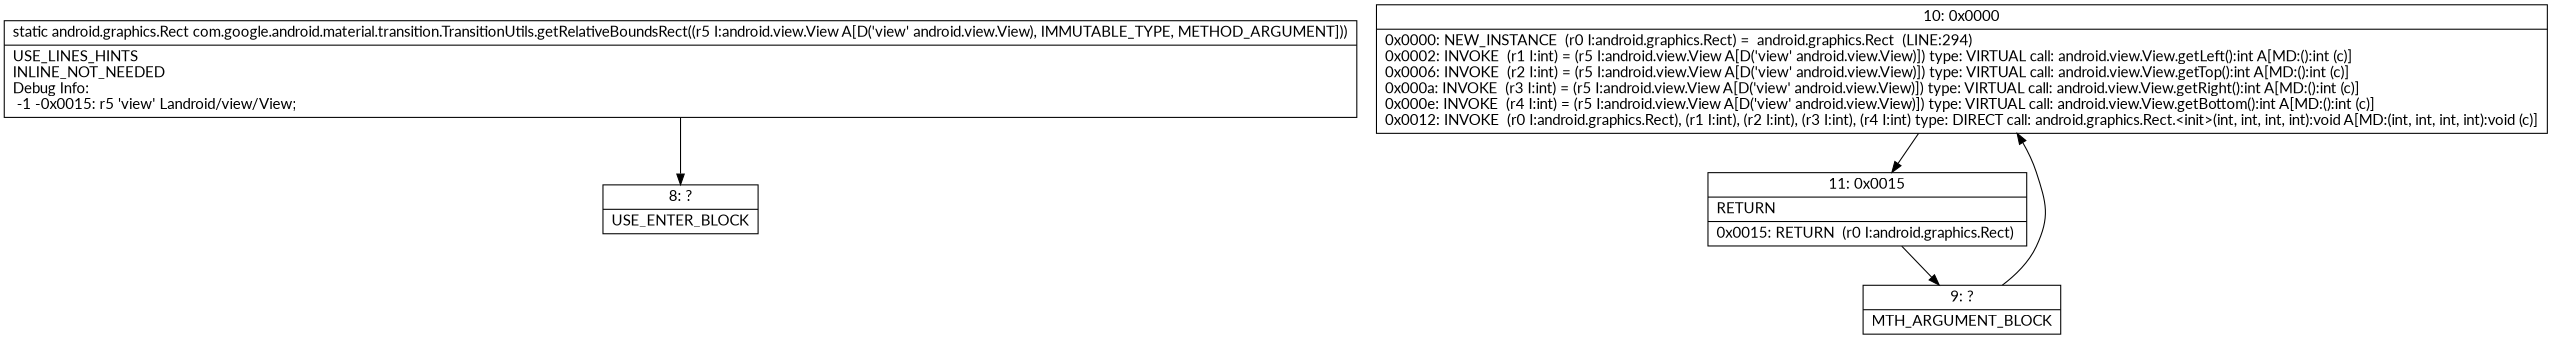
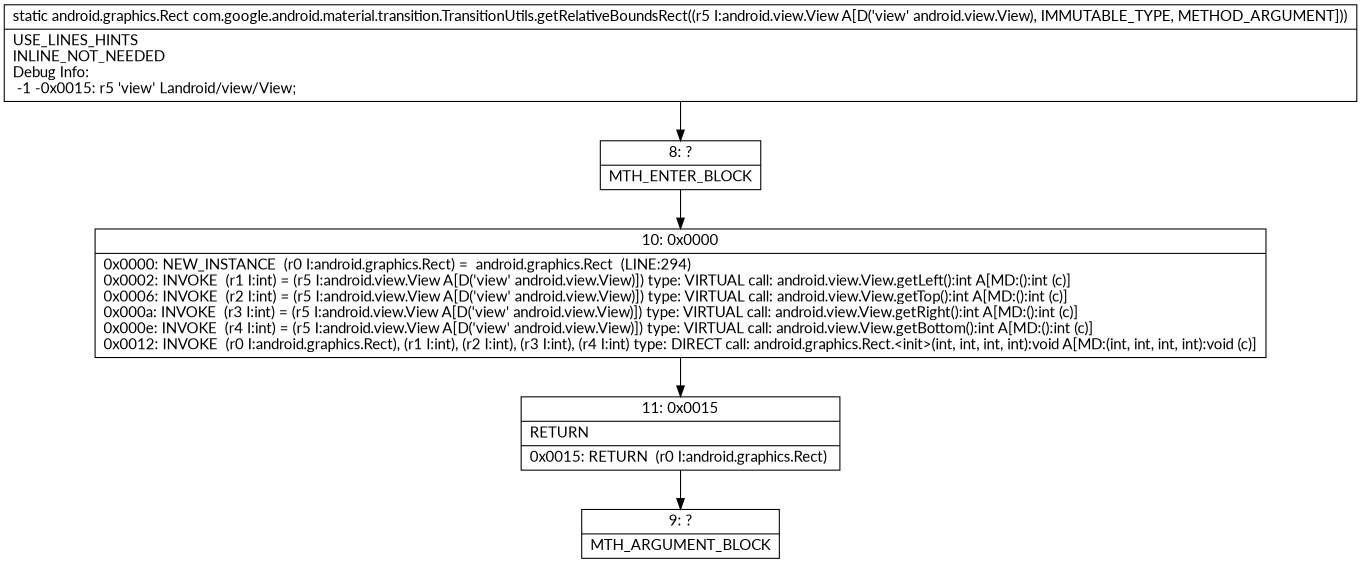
  digraph {
    fontname=Lato
    node [fontname=Lato shape=record]
    edge [fontname=Lato]
-   n1 [label="{8\:\ ?|USE_ENTER_BLOCK\l}"]
+   n1 [label="{8\:\ ?|MTH_ENTER_BLOCK\l}"]
    n2 [label="{10\:\ 0x0000|0x0000: NEW_INSTANCE  (r0 I:android.graphics.Rect) =  android.graphics.Rect  (LINE:294)\l0x0002: INVOKE  (r1 I:int) = (r5 I:android.view.View A[D('view' android.view.View)]) type: VIRTUAL call: android.view.View.getLeft():int A[MD:():int (c)]\l0x0006: INVOKE  (r2 I:int) = (r5 I:android.view.View A[D('view' android.view.View)]) type: VIRTUAL call: android.view.View.getTop():int A[MD:():int (c)]\l0x000a: INVOKE  (r3 I:int) = (r5 I:android.view.View A[D('view' android.view.View)]) type: VIRTUAL call: android.view.View.getRight():int A[MD:():int (c)]\l0x000e: INVOKE  (r4 I:int) = (r5 I:android.view.View A[D('view' android.view.View)]) type: VIRTUAL call: android.view.View.getBottom():int A[MD:():int (c)]\l0x0012: INVOKE  (r0 I:android.graphics.Rect), (r1 I:int), (r2 I:int), (r3 I:int), (r4 I:int) type: DIRECT call: android.graphics.Rect.\<init\>(int, int, int, int):void A[MD:(int, int, int, int):void (c)]\l}"]
    n3 [label="{11\:\ 0x0015|RETURN\l|0x0015: RETURN  (r0 I:android.graphics.Rect) \l}"]
    n4 [label="{9\:\ ?|MTH_ARGUMENT_BLOCK\l}"]
    n5 [label="{static android.graphics.Rect com.google.android.material.transition.TransitionUtils.getRelativeBoundsRect((r5 I:android.view.View A[D('view' android.view.View), IMMUTABLE_TYPE, METHOD_ARGUMENT]))  | USE_LINES_HINTS\lINLINE_NOT_NEEDED\lDebug Info:\l  \-1 \-0x0015: r5 'view' Landroid\/view\/View;\l}"]
-   n4 -> n2
+   n1 -> n2
    n2 -> n3
    n3 -> n4
    n5 -> n1
  }
